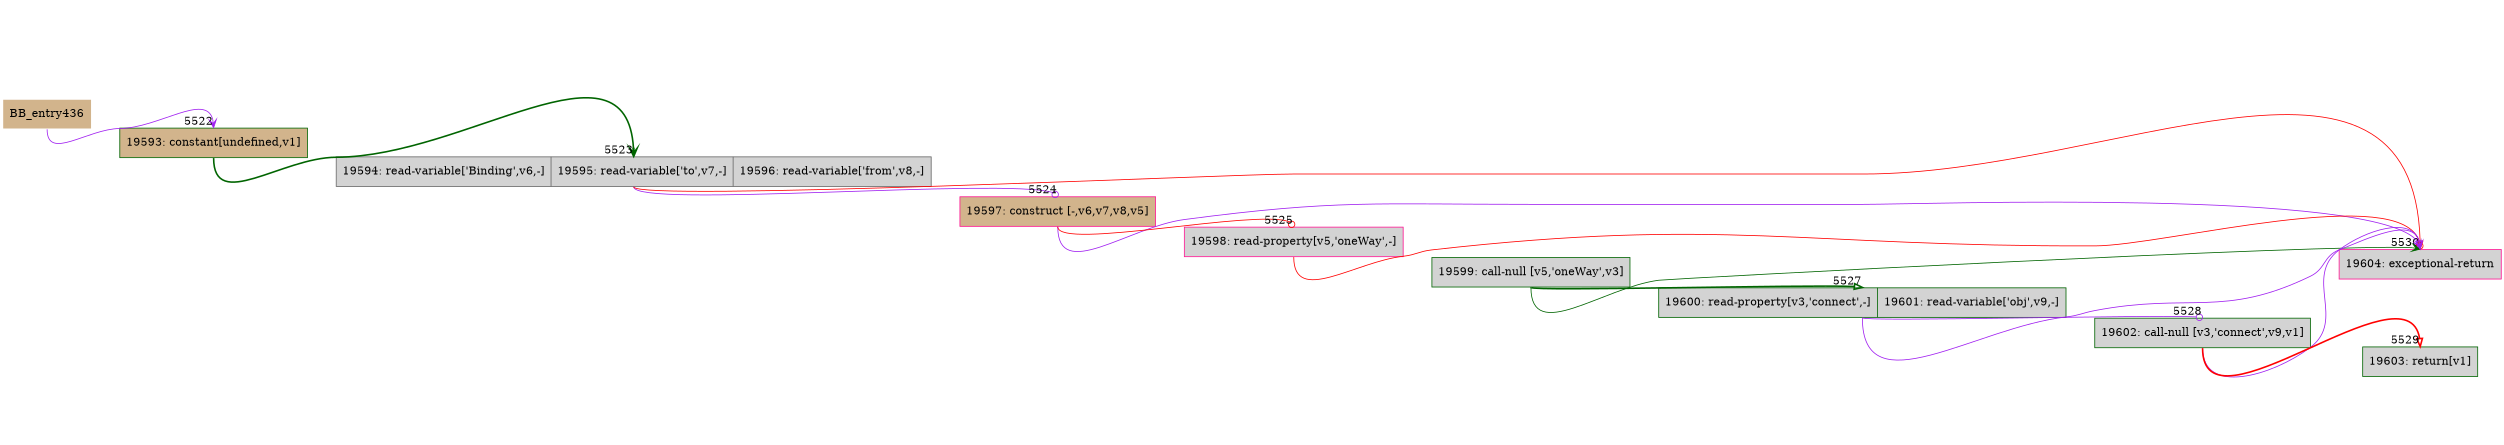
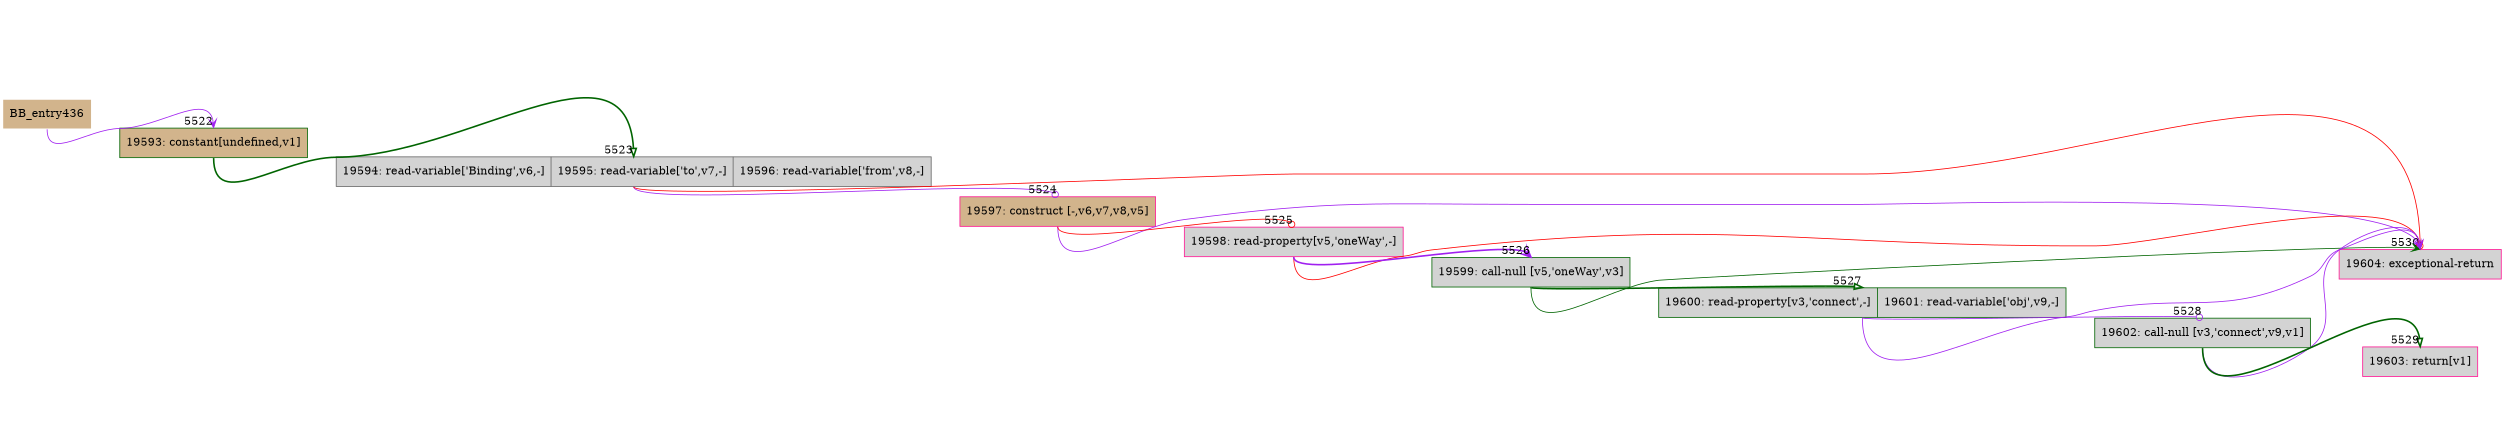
  digraph {
    rankdir=LR
    node [color=darkgreen fillcolor=lightgrey shape=record style=filled]
    edge [arrowhead=vee color=purple headport=n style=solid tailport=s]
    n1 [fillcolor=tan label=BB_entry436 shape=none]
    n2 [fillcolor=tan label="{19593: constant[undefined,v1]}"]
    n3 [color=gray40 label="{19594: read-variable['Binding',v6,-]|19595: read-variable['to',v7,-]|19596: read-variable['from',v8,-]}"]
    n4 [color=deeppink fillcolor=tan label="{19597: construct [-,v6,v7,v8,v5]}"]
    n5 [color=deeppink label="{19604: exceptional-return}"]
    n6 [color=deeppink label="{19598: read-property[v5,'oneWay',-]}"]
    n7 [label="{19599: call-null [v5,'oneWay',v3]}"]
    n8 [label="{19600: read-property[v3,'connect',-]|19601: read-variable['obj',v9,-]}"]
    n9 [label="{19602: call-null [v3,'connect',v9,v1]}"]
-   n10 [label="{19603: return[v1]}"]
+   n10 [color=deeppink label="{19603: return[v1]}"]
    n1 -> n2 [headlabel="    5522"]
-   n2 -> n3 [color=darkgreen headlabel="      5523" style=bold]
+   n2 -> n3 [arrowhead=onormal color=darkgreen headlabel="      5523" style=bold]
    n3 -> n4 [arrowhead=odot headlabel="      5524"]
    n3 -> n5 [arrowhead=onormal color=red headlabel="      5530"]
    n4 -> n5
    n4 -> n6 [arrowhead=odot color=red headlabel="      5525"]
    n6 -> n5 [arrowhead=odot color=red]
+   n6 -> n7 [headlabel="      5526" style=bold]
    n7 -> n5 [color=darkgreen]
    n7 -> n8 [arrowhead=onormal color=darkgreen headlabel="      5527" style=bold]
    n8 -> n5
    n8 -> n9 [arrowhead=odot headlabel="      5528"]
-   n9 -> n5 [arrowhead=onormal]
-   n9 -> n10 [arrowhead=onormal color=red headlabel="      5529" style=bold]
+   n9 -> n5
+   n9 -> n10 [arrowhead=onormal color=darkgreen headlabel="      5529" style=bold]
  }
